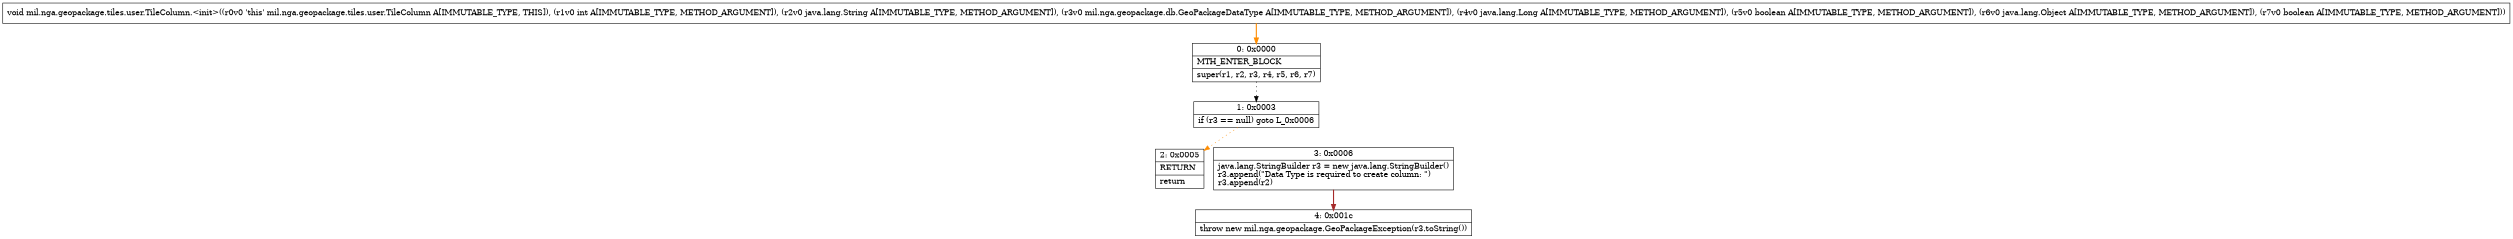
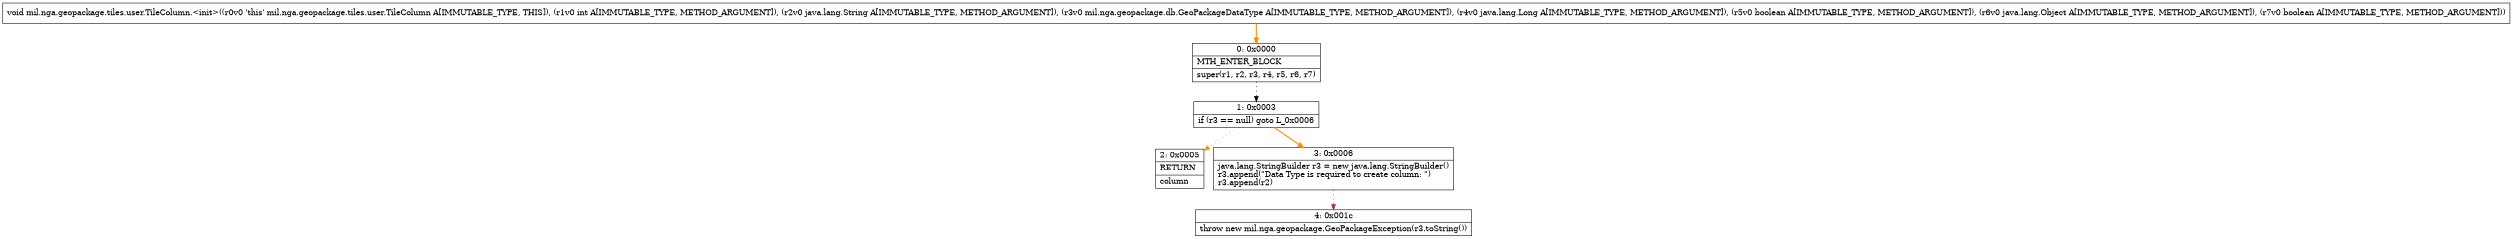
  digraph {
    node [shape=record]
    edge [color=darkorange style=dotted]
    n1 [label="{0\:\ 0x0000|MTH_ENTER_BLOCK\l|super(r1, r2, r3, r4, r5, r6, r7)\l}"]
    n2 [label="{1\:\ 0x0003|if (r3 == null) goto L_0x0006\l}"]
-   n3 [label="{2\:\ 0x0005|RETURN\l|return\l}"]
+   n3 [label="{2\:\ 0x0005|RETURN\l|column\l}"]
    n4 [label="{3\:\ 0x0006|java.lang.StringBuilder r3 = new java.lang.StringBuilder()\lr3.append(\"Data Type is required to create column: \")\lr3.append(r2)\l}"]
    n5 [label="{4\:\ 0x001c|throw new mil.nga.geopackage.GeoPackageException(r3.toString())\l}"]
    n6 [label="{void mil.nga.geopackage.tiles.user.TileColumn.\<init\>((r0v0 'this' mil.nga.geopackage.tiles.user.TileColumn A[IMMUTABLE_TYPE, THIS]), (r1v0 int A[IMMUTABLE_TYPE, METHOD_ARGUMENT]), (r2v0 java.lang.String A[IMMUTABLE_TYPE, METHOD_ARGUMENT]), (r3v0 mil.nga.geopackage.db.GeoPackageDataType A[IMMUTABLE_TYPE, METHOD_ARGUMENT]), (r4v0 java.lang.Long A[IMMUTABLE_TYPE, METHOD_ARGUMENT]), (r5v0 boolean A[IMMUTABLE_TYPE, METHOD_ARGUMENT]), (r6v0 java.lang.Object A[IMMUTABLE_TYPE, METHOD_ARGUMENT]), (r7v0 boolean A[IMMUTABLE_TYPE, METHOD_ARGUMENT])) }"]
    n1 -> n2 [color=black]
    n2 -> n3
-   n4 -> n5 [color=brown style=bold]
+   n2 -> n4 [style=bold]
+   n4 -> n5 [color=brown]
    n6 -> n1 [style=bold]
  }
